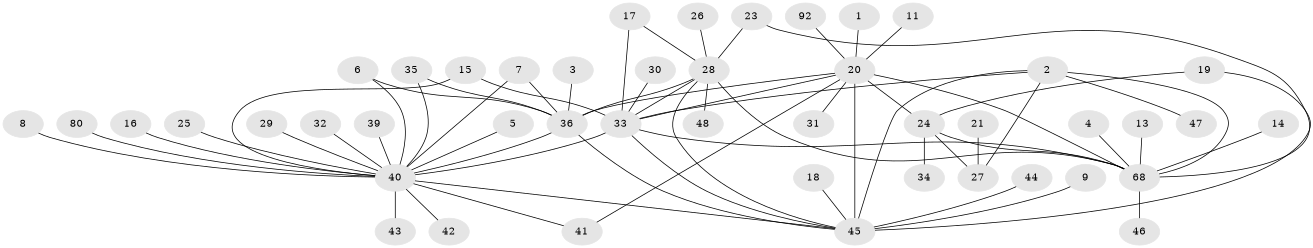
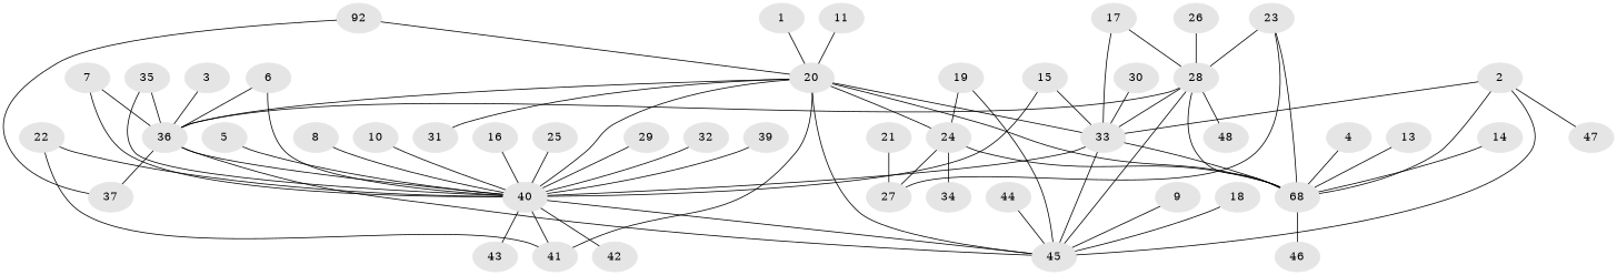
  graph {
    node [color=gray90 style=filled]
    edge [weight=1.0]
    1
    20
    33
    n4 [label=68]
    45
    36
    40
    24
    31
    41
    2
    27
    47
    46
    3
+   37
    4
    5
    42
    43
    6
    7
    8
    9
-   10 [label=80]
+   10
    11
    n27 [label=92]
    13
    14
    15
    16
    17
    28
    48
    18
    19
    34
    21
+   22
    23
    25
    26
    29
    30
    32
    35
    39
    44
    1 -- 20
    20 -- 33
    20 -- n4
    20 -- 45 [weight=2.0]
    20 -- 36
+   20 -- 40 [weight=2.0]
    20 -- 24
    20 -- 31
    20 -- 41
    33 -- n4 [weight=2.0]
    33 -- 45
    33 -- 40
    n4 -- 46
    36 -- 45
    36 -- 40
+   36 -- 37
    40 -- 45
    40 -- 41
    40 -- 42
    40 -- 43 [weight=2.0]
    24 -- n4 [weight=2.0]
    24 -- 27
    24 -- 34
    2 -- 33
    2 -- n4
    2 -- 45
-   2 -- 27
+   23 -- 27
    2 -- 47
    3 -- 36
    4 -- n4
    5 -- 40
    6 -- 36
    6 -- 40
    7 -- 36
    7 -- 40
    8 -- 40
    9 -- 45
    10 -- 40
    11 -- 20
    n27 -- 20
+   n27 -- 37
    13 -- n4
    14 -- n4
    15 -- 33
    15 -- 40
    16 -- 40
    17 -- 33
    17 -- 28
    28 -- 33
    28 -- n4
    28 -- 45
    28 -- 36
    28 -- 48
    18 -- 45
    19 -- 45
    19 -- 24
    21 -- 27
+   22 -- 40
+   22 -- 41
    23 -- n4
    23 -- 28
    25 -- 40
    26 -- 28
    29 -- 40
    30 -- 33
    32 -- 40
    35 -- 36
    35 -- 40
    39 -- 40
    44 -- 45
  }
